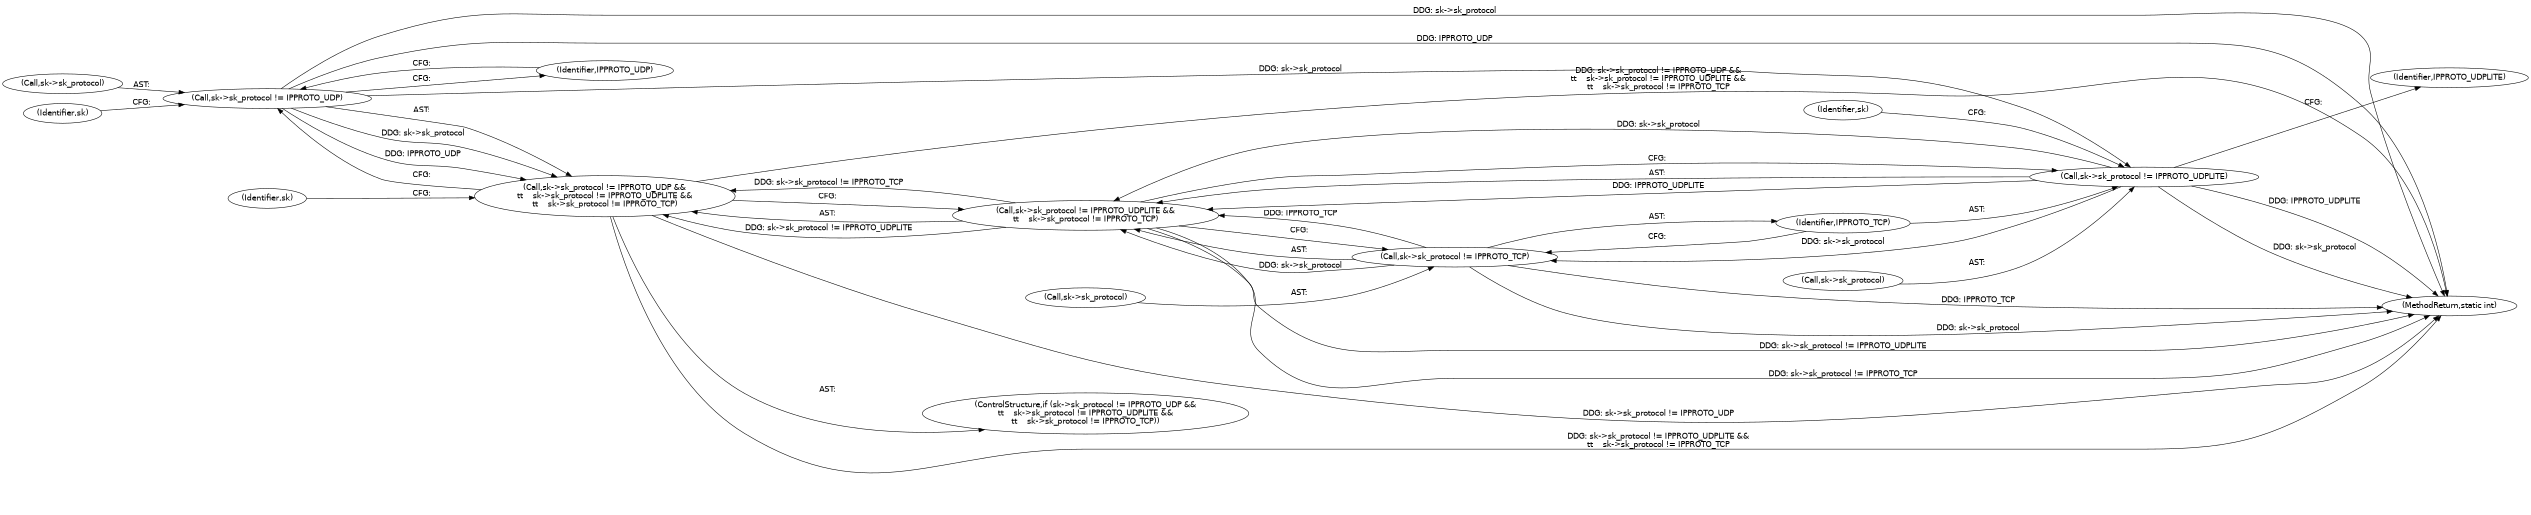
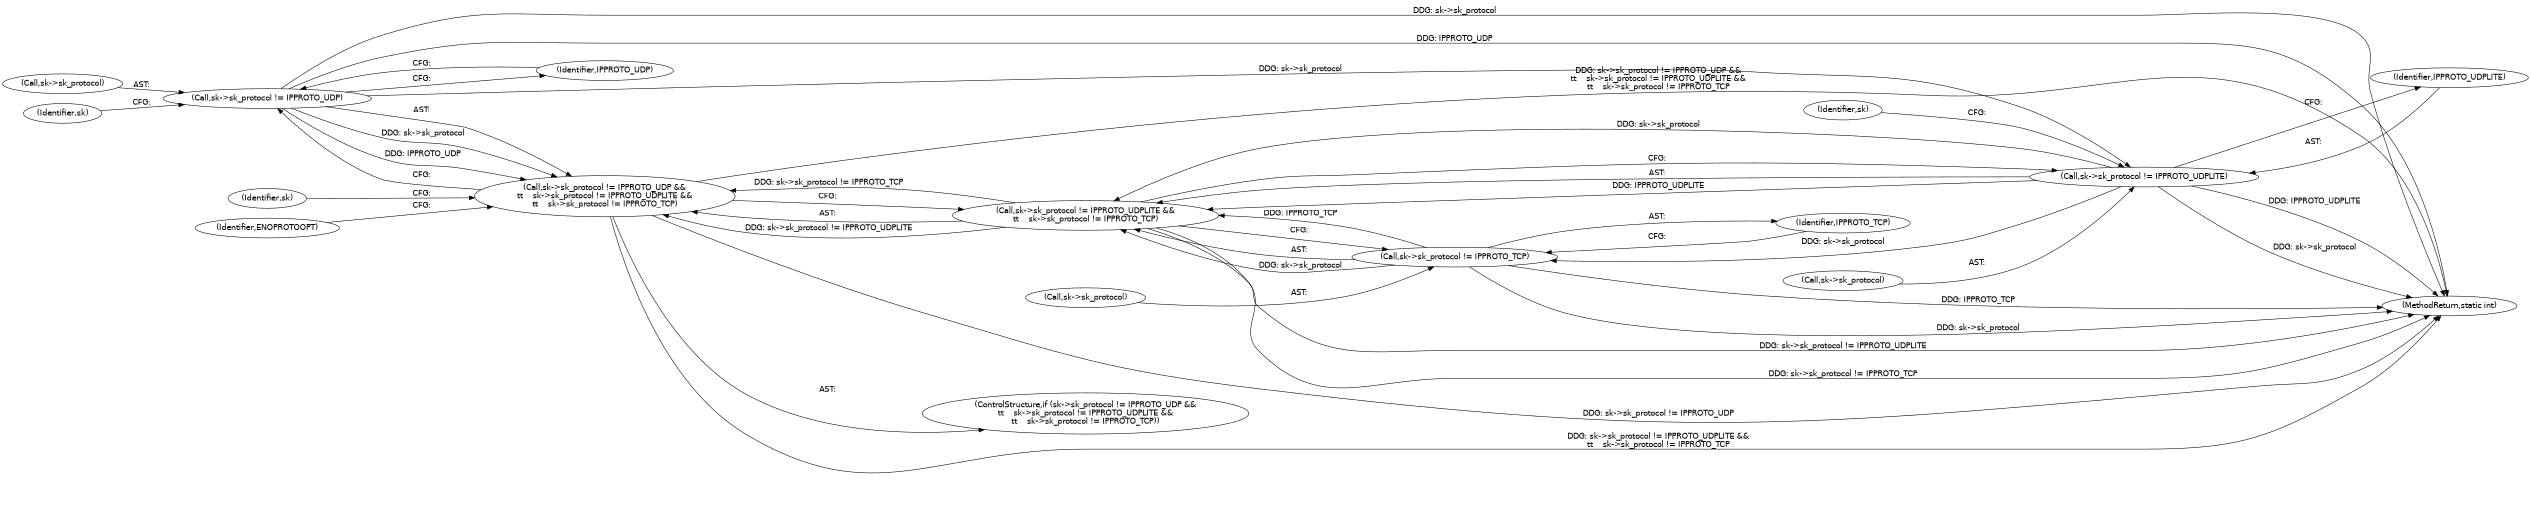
  digraph {
    fontname="DejaVu Sans"
    rankdir=LR
    node [fontname="DejaVu Sans"]
    edge [fontname="DejaVu Sans"]
    n1 [label="(Call,sk->sk_protocol != IPPROTO_UDP)"]
    n2 [label="(Call,sk->sk_protocol != IPPROTO_UDP &&\n\t\t    sk->sk_protocol != IPPROTO_UDPLITE &&\n\t\t    sk->sk_protocol != IPPROTO_TCP)"]
    n3 [label="(Call,sk->sk_protocol != IPPROTO_UDPLITE)"]
    n4 [label="(MethodReturn,static int)"]
    n5 [label="(Identifier,IPPROTO_UDP)"]
    n6 [label="(Call,sk->sk_protocol != IPPROTO_UDPLITE &&\n\t\t    sk->sk_protocol != IPPROTO_TCP)"]
    n7 [label="(ControlStructure,if (sk->sk_protocol != IPPROTO_UDP &&\n\t\t    sk->sk_protocol != IPPROTO_UDPLITE &&\n\t\t    sk->sk_protocol != IPPROTO_TCP))"]
    n8 [label="(Call,sk->sk_protocol != IPPROTO_TCP)"]
    n9 [label="(Identifier,IPPROTO_UDPLITE)"]
    n10 [label="(Identifier,IPPROTO_TCP)"]
    n11 [label="(Call,sk->sk_protocol)"]
+   n12 [label="(Identifier,ENOPROTOOPT)"]
    n13 [label="(Call,sk->sk_protocol)"]
    n14 [label="(Identifier,sk)"]
    n15 [label="(Identifier,sk)"]
    n16 [label="(Call,sk->sk_protocol)"]
    n17 [label="(Identifier,sk)"]
    n1 -> n2 [label="AST: "]
    n1 -> n2 [label="DDG: sk->sk_protocol"]
    n1 -> n2 [label="DDG: IPPROTO_UDP"]
    n1 -> n3 [label="DDG: sk->sk_protocol"]
    n1 -> n4 [label="DDG: sk->sk_protocol"]
    n1 -> n4 [label="DDG: IPPROTO_UDP"]
    n1 -> n5 [label="CFG: "]
    n2 -> n1 [label="CFG: "]
    n2 -> n4 [label="DDG: sk->sk_protocol != IPPROTO_UDP"]
    n2 -> n4 [label="DDG: sk->sk_protocol != IPPROTO_UDPLITE &&\n\t\t    sk->sk_protocol != IPPROTO_TCP"]
    n2 -> n4 [label="DDG: sk->sk_protocol != IPPROTO_UDP &&\n\t\t    sk->sk_protocol != IPPROTO_UDPLITE &&\n\t\t    sk->sk_protocol != IPPROTO_TCP"]
    n2 -> n6 [label="CFG: "]
    n2 -> n7 [label="AST: "]
    n3 -> n4 [label="DDG: IPPROTO_UDPLITE"]
    n3 -> n4 [label="DDG: sk->sk_protocol"]
    n3 -> n6 [label="AST: "]
    n3 -> n6 [label="DDG: sk->sk_protocol"]
    n3 -> n6 [label="DDG: IPPROTO_UDPLITE"]
    n3 -> n8 [label="DDG: sk->sk_protocol"]
    n3 -> n9 [label="CFG: "]
    n5 -> n1 [label="CFG: "]
    n6 -> n2 [label="AST: "]
    n6 -> n2 [label="DDG: sk->sk_protocol != IPPROTO_UDPLITE"]
    n6 -> n2 [label="DDG: sk->sk_protocol != IPPROTO_TCP"]
    n6 -> n3 [label="CFG: "]
    n6 -> n4 [label="DDG: sk->sk_protocol != IPPROTO_UDPLITE"]
    n6 -> n4 [label="DDG: sk->sk_protocol != IPPROTO_TCP"]
    n6 -> n8 [label="CFG: "]
    n8 -> n4 [label="DDG: sk->sk_protocol"]
    n8 -> n4 [label="DDG: IPPROTO_TCP"]
    n8 -> n6 [label="AST: "]
    n8 -> n6 [label="DDG: sk->sk_protocol"]
    n8 -> n6 [label="DDG: IPPROTO_TCP"]
    n8 -> n10 [label="AST: "]
-   n10 -> n3 [label="AST: "]
+   n9 -> n3 [label="AST: "]
    n10 -> n8 [label="CFG: "]
    n11 -> n8 [label="AST: "]
+   n12 -> n2 [label="CFG: "]
    n13 -> n1 [label="AST: "]
    n14 -> n1 [label="CFG: "]
    n15 -> n3 [label="CFG: "]
    n16 -> n3 [label="AST: "]
    n17 -> n2 [label="CFG: "]
  }
